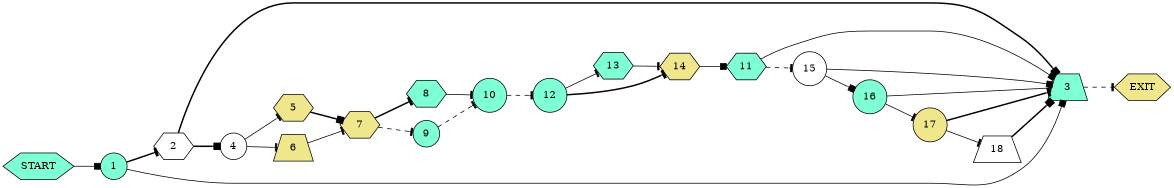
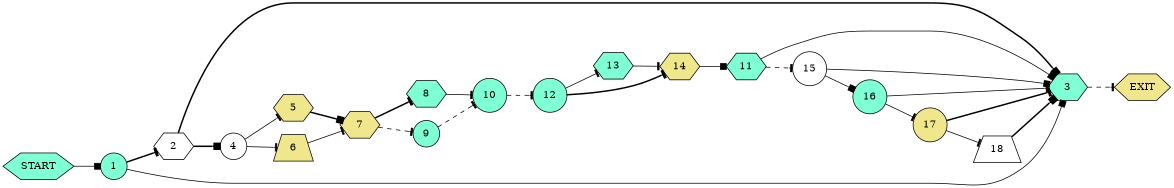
  digraph {
    rankdir=LR
    node [fillcolor=aquamarine shape=hexagon style=filled]
    edge [arrowhead=tee style=solid]
    n1 [label=START]
    1 [shape=circle]
    2 [fillcolor=white]
-   3 [shape=trapezium]
+   3
    n5 [fillcolor=khaki label=EXIT]
    4 [fillcolor=white shape=circle]
    5 [fillcolor=khaki]
    6 [fillcolor=khaki shape=trapezium]
    7 [fillcolor=khaki]
    8
    9 [shape=circle]
    10 [shape=circle]
    12 [shape=circle]
    11
    15 [fillcolor=white shape=circle]
    13
    14 [fillcolor=khaki]
    16 [shape=circle]
    17 [fillcolor=khaki shape=circle]
    18 [fillcolor=white shape=trapezium]
    n1 -> 1 [arrowhead=box]
    1 -> 2 [style=bold]
    1 -> 3 [arrowhead=box]
    2 -> 3 [arrowhead=box style=bold]
    2 -> 4 [arrowhead=box style=bold]
    3 -> n5 [style=dashed]
    4 -> 5
    4 -> 6
    5 -> 7 [arrowhead=box style=bold]
    6 -> 7
    7 -> 8 [style=bold]
    7 -> 9 [style=dashed]
    8 -> 10
    9 -> 10 [style=dashed]
    10 -> 12 [style=dashed]
    12 -> 13
    12 -> 14 [style=bold]
    11 -> 3 [arrowhead=box]
    11 -> 15 [style=dashed]
    15 -> 3 [arrowhead=box]
    15 -> 16 [arrowhead=box]
    13 -> 14
    14 -> 11 [arrowhead=box]
    16 -> 3
    16 -> 17
    17 -> 3 [style=bold]
    17 -> 18
    18 -> 3 [arrowhead=box style=bold]
  }
